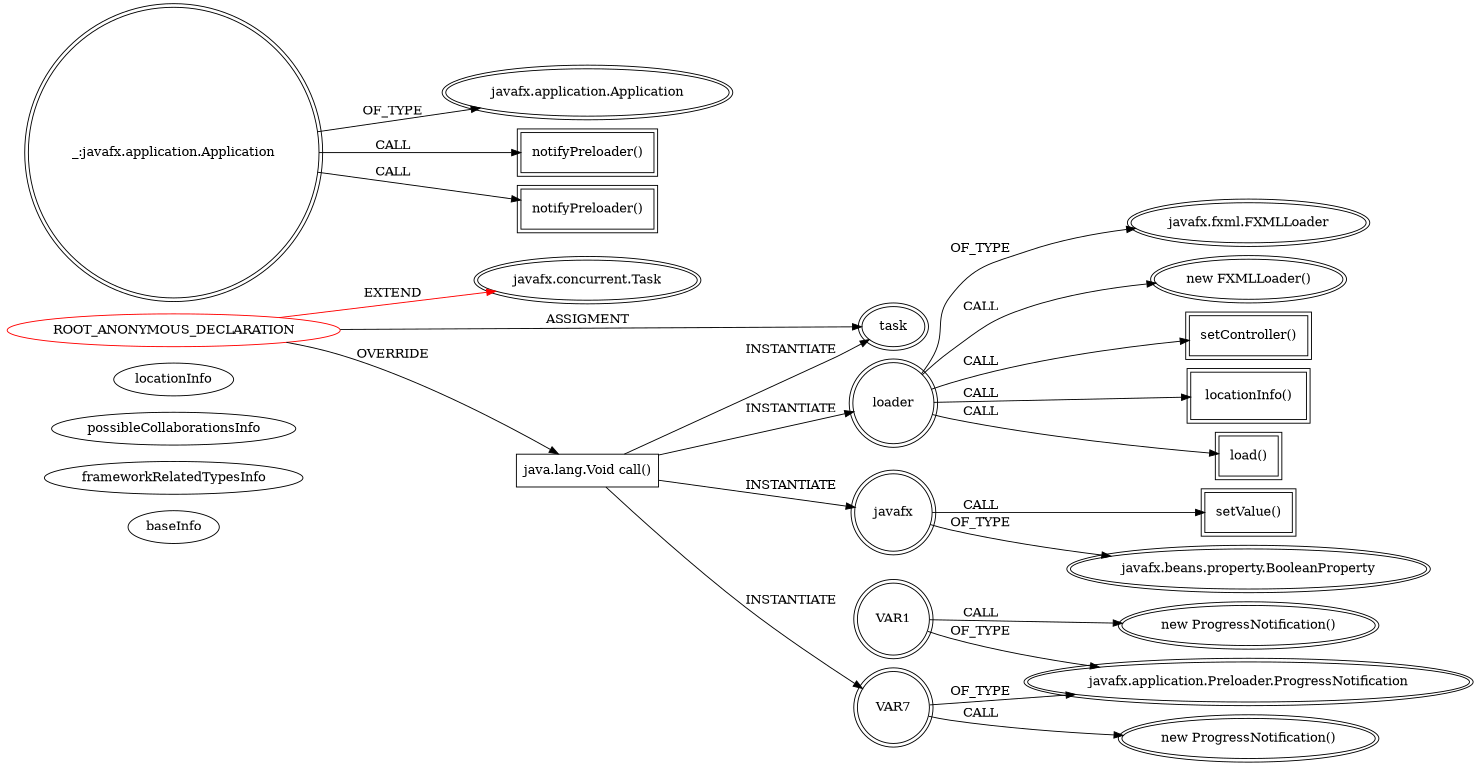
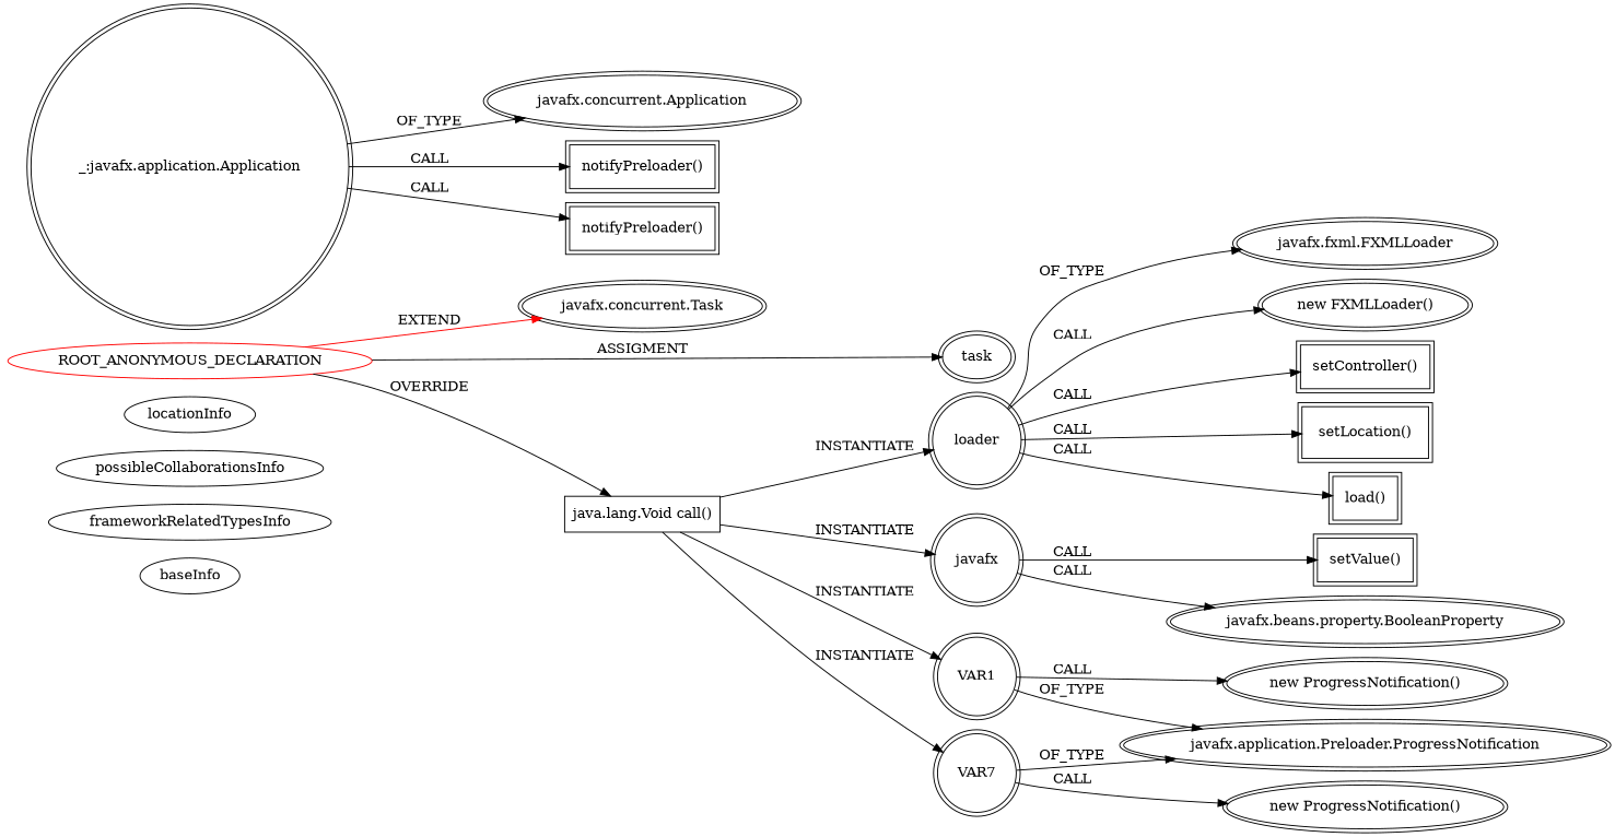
  digraph {
    rankdir=LR
    node [isFrameworkType=true vertexType=INSIDE_CALL peripheries=2]
    baseInfo [category=extension_graph graphId=263 isAnonymous=true possibleRelation=false isFrameworkType="" vertexType="" peripheries=""]
    frameworkRelatedTypesInfo [0="javafx.concurrent.Task" isFrameworkType="" vertexType="" peripheries=""]
    possibleCollaborationsInfo [isFrameworkType="" vertexType="" peripheries=""]
    locationInfo [contextSignature="void longStart()" filePath="/DC37-Super-Mario-Paint/Super-Mario-Paint-master/src/smp/SuperMarioPaint.java" graphId=263 projectName="DC37-Super-Mario-Paint" isFrameworkType="" vertexType="" peripheries=""]
    n5 [color=red isFrameworkType=false label=ROOT_ANONYMOUS_DECLARATION vertexType=ROOT_ANONYMOUS_DECLARATION peripheries=""]
    n6 [label="javafx.concurrent.Task" vertexType=FRAMEWORK_CLASS_TYPE]
    n7 [label=task vertexType=OUTSIDE_VARIABLE_EXPRESION]
    n8 [isFrameworkType=false label="java.lang.Void call()" shape=box vertexType=OVERRIDING_METHOD_DECLARATION peripheries=""]
    n9 [label=VAR1 shape=circle vertexType=VARIABLE_EXPRESION]
    n10 [label=loader shape=circle vertexType=VARIABLE_EXPRESION]
    n11 [label=VAR7 shape=circle vertexType=VARIABLE_EXPRESION]
    n12 [label=javafx shape=circle vertexType=VARIABLE_EXPRESION]
    n13 [label="_:javafx.application.Application" shape=circle vertexType=VARIABLE_EXPRESION]
-   n14 [label="javafx.application.Application" vertexType=FRAMEWORK_CLASS_TYPE]
+   n14 [label="javafx.concurrent.Application" vertexType=FRAMEWORK_CLASS_TYPE]
    n15 [label="notifyPreloader()" shape=box]
    n16 [label="notifyPreloader()" shape=box]
    n17 [label="javafx.application.Preloader.ProgressNotification" vertexType=FRAMEWORK_CLASS_TYPE]
    n18 [label="new ProgressNotification()" vertexType=CONSTRUCTOR_CALL]
    n19 [label="javafx.fxml.FXMLLoader" vertexType=FRAMEWORK_CLASS_TYPE]
    n20 [label="new FXMLLoader()" vertexType=CONSTRUCTOR_CALL]
    n21 [label="setController()" shape=box]
-   n22 [label="locationInfo()" shape=box]
+   n22 [label="setLocation()" shape=box]
    n23 [label="load()" shape=box]
    n24 [label="new ProgressNotification()" vertexType=CONSTRUCTOR_CALL]
    n25 [label="javafx.beans.property.BooleanProperty" vertexType=FRAMEWORK_CLASS_TYPE]
    n26 [label="setValue()" shape=box]
    n5 -> n6 [color=red label=EXTEND]
    n5 -> n7 [label=ASSIGMENT]
    n5 -> n8 [label=OVERRIDE]
-   n8 -> n7 [label=INSTANTIATE]
+   n8 -> n9 [label=INSTANTIATE]
    n8 -> n10 [label=INSTANTIATE]
    n8 -> n11 [label=INSTANTIATE]
    n8 -> n12 [label=INSTANTIATE]
    n9 -> n17 [label=OF_TYPE]
    n9 -> n18 [label=CALL]
    n10 -> n19 [label=OF_TYPE]
    n10 -> n20 [label=CALL]
    n10 -> n21 [label=CALL]
    n10 -> n22 [label=CALL]
    n10 -> n23 [label=CALL]
    n11 -> n17 [label=OF_TYPE]
    n11 -> n24 [label=CALL]
-   n12 -> n25 [label=OF_TYPE]
+   n12 -> n25 [label=CALL]
    n12 -> n26 [label=CALL]
    n13 -> n14 [label=OF_TYPE]
    n13 -> n15 [label=CALL]
    n13 -> n16 [label=CALL]
  }
